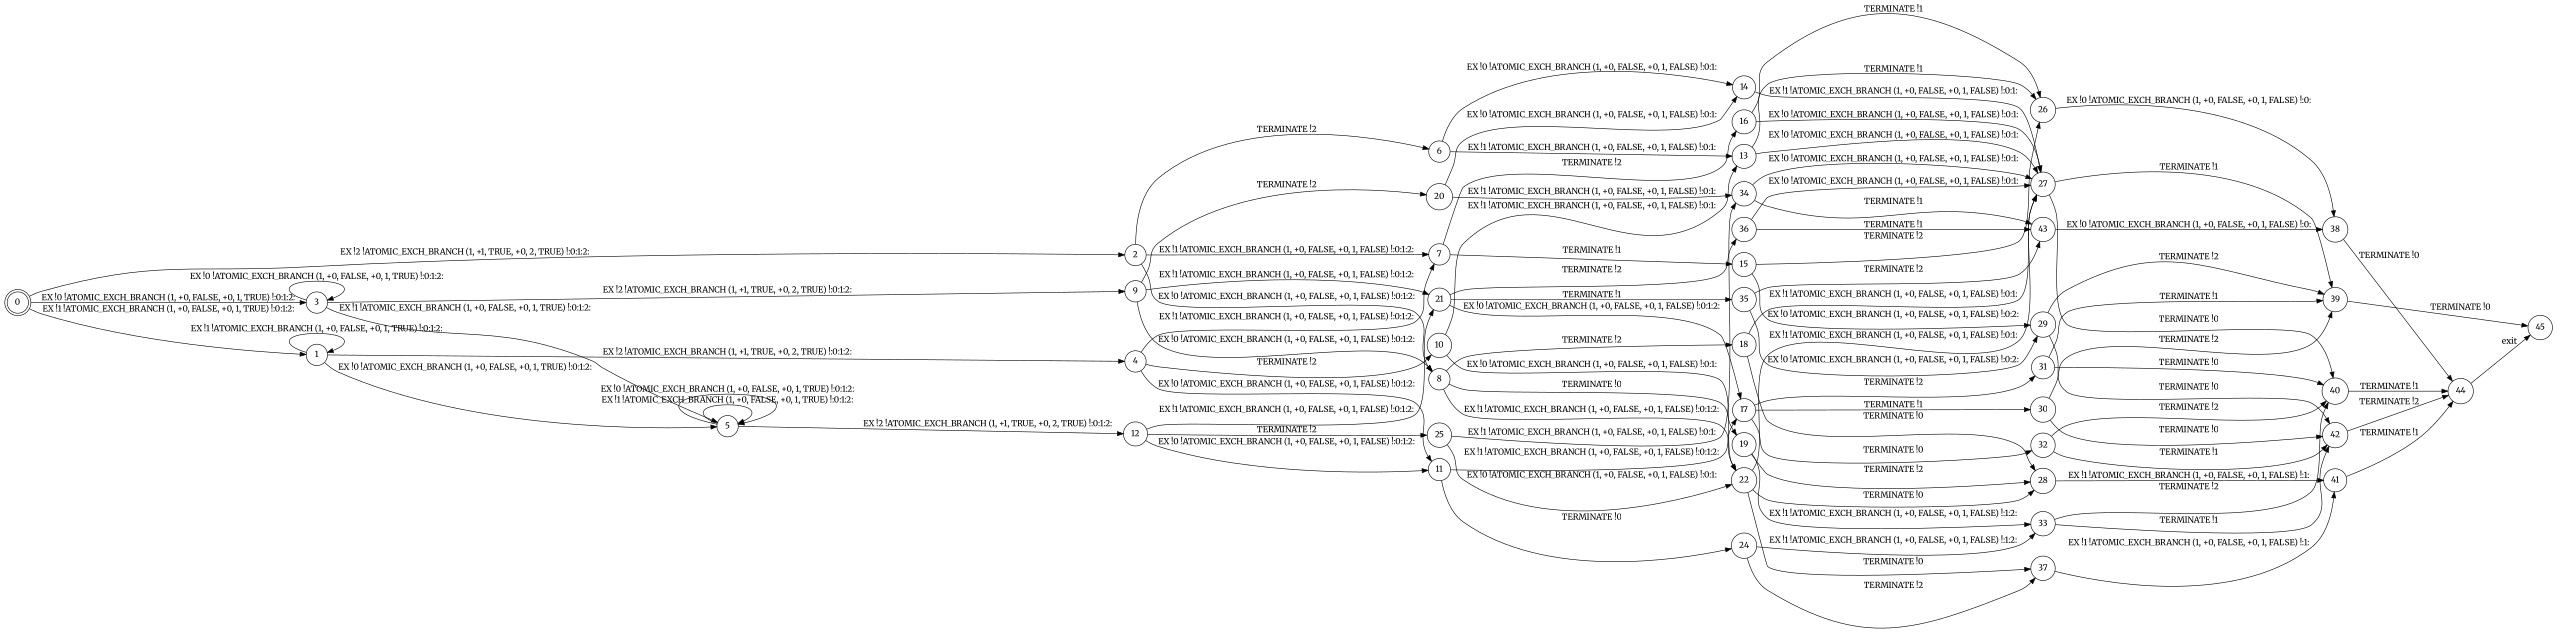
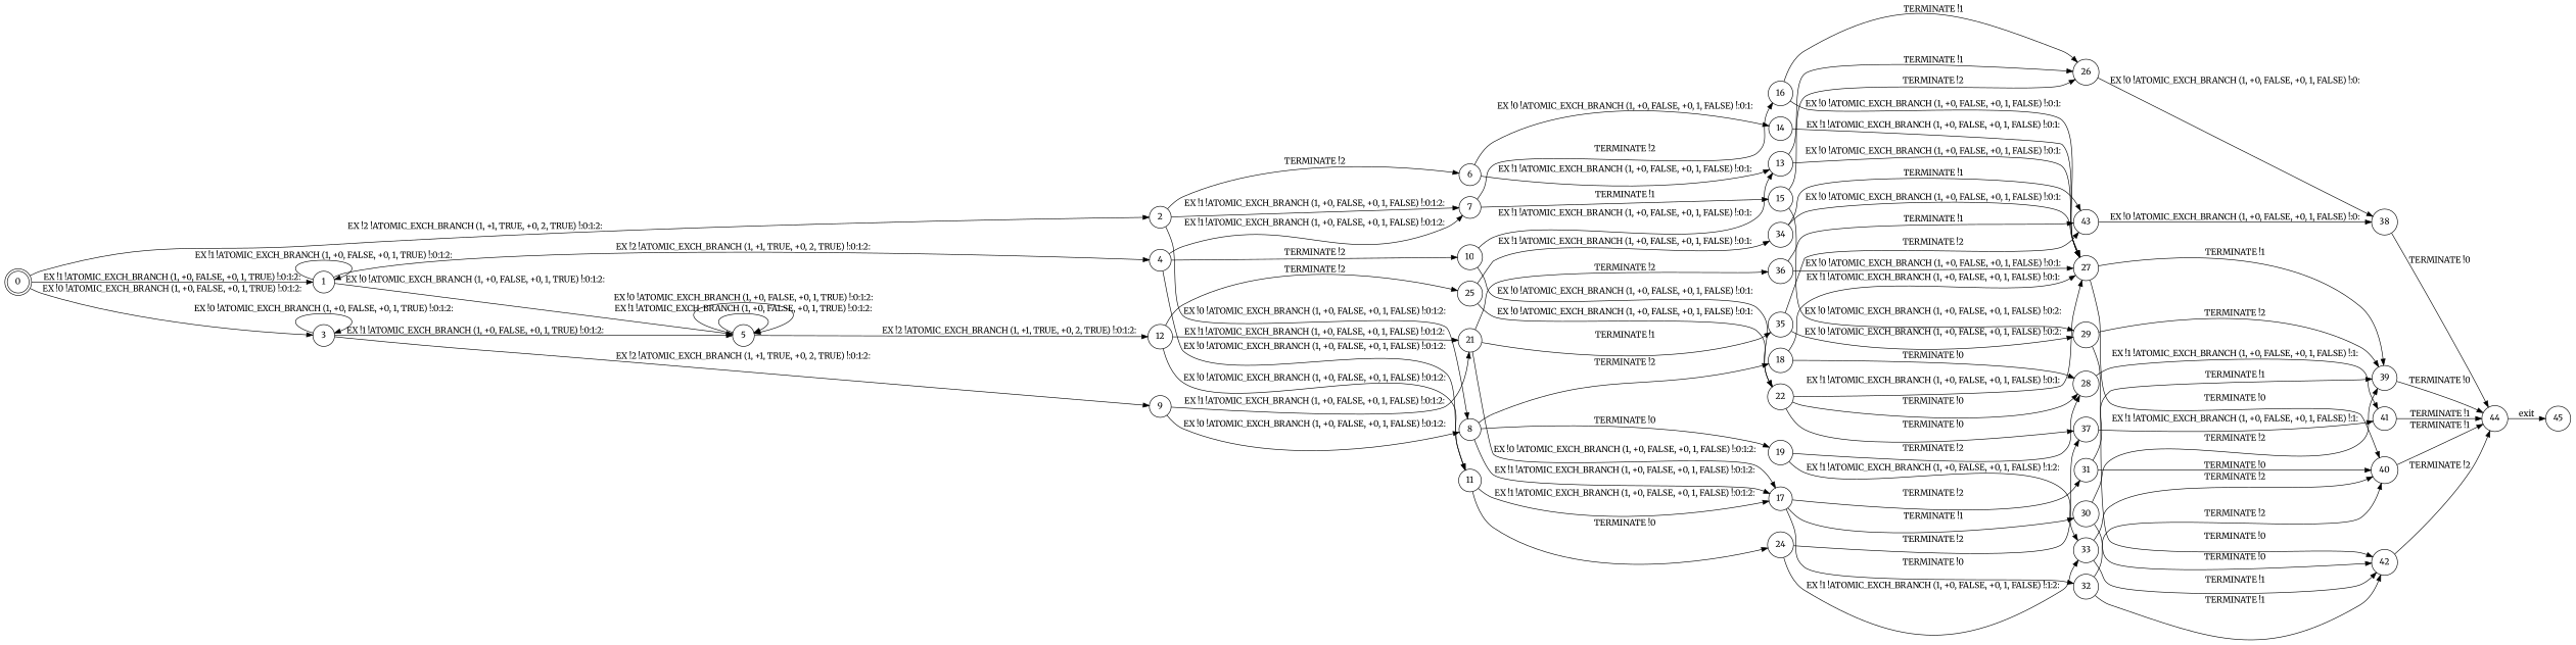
  digraph {
    fontname=Merriweather
    rankdir=LR
    node [fontname=Merriweather shape=circle]
    edge [fontname=Merriweather]
    0 [peripheries=2]
    1
    2
    3
    4
    5
    6
    7
    8
    9
    10
    11
    12
    13
    14
    15
    16
    17
    18
    19
-   20
    21
    22
    24
    25
    26
    27
    29
    30
    31
    32
    28
    33
    34
    35
    36
    37
    38
    39
    40
    41
    42
    43
    44
    45
    0 -> 1 [label="EX !1 !ATOMIC_EXCH_BRANCH (1, +0, FALSE, +0, 1, TRUE) !:0:1:2:"]
    0 -> 2 [label="EX !2 !ATOMIC_EXCH_BRANCH (1, +1, TRUE, +0, 2, TRUE) !:0:1:2:"]
    0 -> 3 [label="EX !0 !ATOMIC_EXCH_BRANCH (1, +0, FALSE, +0, 1, TRUE) !:0:1:2:"]
    1 -> 1 [label="EX !1 !ATOMIC_EXCH_BRANCH (1, +0, FALSE, +0, 1, TRUE) !:0:1:2:"]
    1 -> 4 [label="EX !2 !ATOMIC_EXCH_BRANCH (1, +1, TRUE, +0, 2, TRUE) !:0:1:2:"]
    1 -> 5 [label="EX !0 !ATOMIC_EXCH_BRANCH (1, +0, FALSE, +0, 1, TRUE) !:0:1:2:"]
    2 -> 6 [label="TERMINATE !2"]
    2 -> 7 [label="EX !1 !ATOMIC_EXCH_BRANCH (1, +0, FALSE, +0, 1, FALSE) !:0:1:2:"]
    2 -> 8 [label="EX !0 !ATOMIC_EXCH_BRANCH (1, +0, FALSE, +0, 1, FALSE) !:0:1:2:"]
    3 -> 3 [label="EX !0 !ATOMIC_EXCH_BRANCH (1, +0, FALSE, +0, 1, TRUE) !:0:1:2:"]
    3 -> 5 [label="EX !1 !ATOMIC_EXCH_BRANCH (1, +0, FALSE, +0, 1, TRUE) !:0:1:2:"]
    3 -> 9 [label="EX !2 !ATOMIC_EXCH_BRANCH (1, +1, TRUE, +0, 2, TRUE) !:0:1:2:"]
    4 -> 7 [label="EX !1 !ATOMIC_EXCH_BRANCH (1, +0, FALSE, +0, 1, FALSE) !:0:1:2:"]
    4 -> 10 [label="TERMINATE !2"]
    4 -> 11 [label="EX !0 !ATOMIC_EXCH_BRANCH (1, +0, FALSE, +0, 1, FALSE) !:0:1:2:"]
    5 -> 5 [label="EX !1 !ATOMIC_EXCH_BRANCH (1, +0, FALSE, +0, 1, TRUE) !:0:1:2:"]
    5 -> 5 [label="EX !0 !ATOMIC_EXCH_BRANCH (1, +0, FALSE, +0, 1, TRUE) !:0:1:2:"]
    5 -> 12 [label="EX !2 !ATOMIC_EXCH_BRANCH (1, +1, TRUE, +0, 2, TRUE) !:0:1:2:"]
    6 -> 13 [label="EX !1 !ATOMIC_EXCH_BRANCH (1, +0, FALSE, +0, 1, FALSE) !:0:1:"]
    6 -> 14 [label="EX !0 !ATOMIC_EXCH_BRANCH (1, +0, FALSE, +0, 1, FALSE) !:0:1:"]
    7 -> 15 [label="TERMINATE !1"]
    7 -> 16 [label="TERMINATE !2"]
-   8 -> 22 [label="EX !1 !ATOMIC_EXCH_BRANCH (1, +0, FALSE, +0, 1, FALSE) !:0:1:2:"]
+   8 -> 17 [label="EX !1 !ATOMIC_EXCH_BRANCH (1, +0, FALSE, +0, 1, FALSE) !:0:1:2:"]
    8 -> 18 [label="TERMINATE !2"]
    8 -> 19 [label="TERMINATE !0"]
    9 -> 8 [label="EX !0 !ATOMIC_EXCH_BRANCH (1, +0, FALSE, +0, 1, FALSE) !:0:1:2:"]
-   9 -> 20 [label="TERMINATE !2"]
    9 -> 21 [label="EX !1 !ATOMIC_EXCH_BRANCH (1, +0, FALSE, +0, 1, FALSE) !:0:1:2:"]
    10 -> 13 [label="EX !1 !ATOMIC_EXCH_BRANCH (1, +0, FALSE, +0, 1, FALSE) !:0:1:"]
    10 -> 22 [label="EX !0 !ATOMIC_EXCH_BRANCH (1, +0, FALSE, +0, 1, FALSE) !:0:1:"]
    11 -> 17 [label="EX !1 !ATOMIC_EXCH_BRANCH (1, +0, FALSE, +0, 1, FALSE) !:0:1:2:"]
    11 -> 24 [label="TERMINATE !0"]
    12 -> 11 [label="EX !0 !ATOMIC_EXCH_BRANCH (1, +0, FALSE, +0, 1, FALSE) !:0:1:2:"]
    12 -> 21 [label="EX !1 !ATOMIC_EXCH_BRANCH (1, +0, FALSE, +0, 1, FALSE) !:0:1:2:"]
    12 -> 25 [label="TERMINATE !2"]
    13 -> 26 [label="TERMINATE !1"]
    13 -> 27 [label="EX !0 !ATOMIC_EXCH_BRANCH (1, +0, FALSE, +0, 1, FALSE) !:0:1:"]
    14 -> 27 [label="EX !1 !ATOMIC_EXCH_BRANCH (1, +0, FALSE, +0, 1, FALSE) !:0:1:"]
    15 -> 26 [label="TERMINATE !2"]
    15 -> 29 [label="EX !0 !ATOMIC_EXCH_BRANCH (1, +0, FALSE, +0, 1, FALSE) !:0:2:"]
    16 -> 26 [label="TERMINATE !1"]
    16 -> 27 [label="EX !0 !ATOMIC_EXCH_BRANCH (1, +0, FALSE, +0, 1, FALSE) !:0:1:"]
    17 -> 30 [label="TERMINATE !1"]
    17 -> 31 [label="TERMINATE !2"]
    17 -> 32 [label="TERMINATE !0"]
    18 -> 27 [label="EX !1 !ATOMIC_EXCH_BRANCH (1, +0, FALSE, +0, 1, FALSE) !:0:1:"]
    18 -> 28 [label="TERMINATE !0"]
    19 -> 28 [label="TERMINATE !2"]
    19 -> 33 [label="EX !1 !ATOMIC_EXCH_BRANCH (1, +0, FALSE, +0, 1, FALSE) !:1:2:"]
-   20 -> 14 [label="EX !0 !ATOMIC_EXCH_BRANCH (1, +0, FALSE, +0, 1, FALSE) !:0:1:"]
-   20 -> 34 [label="EX !1 !ATOMIC_EXCH_BRANCH (1, +0, FALSE, +0, 1, FALSE) !:0:1:"]
    21 -> 17 [label="EX !0 !ATOMIC_EXCH_BRANCH (1, +0, FALSE, +0, 1, FALSE) !:0:1:2:"]
    21 -> 35 [label="TERMINATE !1"]
    21 -> 36 [label="TERMINATE !2"]
    22 -> 27 [label="EX !1 !ATOMIC_EXCH_BRANCH (1, +0, FALSE, +0, 1, FALSE) !:0:1:"]
    22 -> 28 [label="TERMINATE !0"]
    22 -> 37 [label="TERMINATE !0"]
    24 -> 33 [label="EX !1 !ATOMIC_EXCH_BRANCH (1, +0, FALSE, +0, 1, FALSE) !:1:2:"]
    24 -> 37 [label="TERMINATE !2"]
    25 -> 22 [label="EX !0 !ATOMIC_EXCH_BRANCH (1, +0, FALSE, +0, 1, FALSE) !:0:1:"]
    25 -> 34 [label="EX !1 !ATOMIC_EXCH_BRANCH (1, +0, FALSE, +0, 1, FALSE) !:0:1:"]
    26 -> 38 [label="EX !0 !ATOMIC_EXCH_BRANCH (1, +0, FALSE, +0, 1, FALSE) !:0:"]
    27 -> 39 [label="TERMINATE !1"]
    27 -> 40 [label="TERMINATE !0"]
    29 -> 39 [label="TERMINATE !2"]
    29 -> 42 [label="TERMINATE !0"]
    30 -> 39 [label="TERMINATE !2"]
    30 -> 42 [label="TERMINATE !0"]
    31 -> 39 [label="TERMINATE !1"]
    31 -> 40 [label="TERMINATE !0"]
    32 -> 40 [label="TERMINATE !2"]
    32 -> 42 [label="TERMINATE !1"]
    28 -> 41 [label="EX !1 !ATOMIC_EXCH_BRANCH (1, +0, FALSE, +0, 1, FALSE) !:1:"]
    33 -> 40 [label="TERMINATE !2"]
    33 -> 42 [label="TERMINATE !1"]
    34 -> 27 [label="EX !0 !ATOMIC_EXCH_BRANCH (1, +0, FALSE, +0, 1, FALSE) !:0:1:"]
    34 -> 43 [label="TERMINATE !1"]
    35 -> 29 [label="EX !0 !ATOMIC_EXCH_BRANCH (1, +0, FALSE, +0, 1, FALSE) !:0:2:"]
    35 -> 43 [label="TERMINATE !2"]
    36 -> 27 [label="EX !0 !ATOMIC_EXCH_BRANCH (1, +0, FALSE, +0, 1, FALSE) !:0:1:"]
    36 -> 43 [label="TERMINATE !1"]
    37 -> 41 [label="EX !1 !ATOMIC_EXCH_BRANCH (1, +0, FALSE, +0, 1, FALSE) !:1:"]
    38 -> 44 [label="TERMINATE !0"]
-   39 -> 45 [label="TERMINATE !0"]
+   39 -> 44 [label="TERMINATE !0"]
    40 -> 44 [label="TERMINATE !1"]
    41 -> 44 [label="TERMINATE !1"]
    42 -> 44 [label="TERMINATE !2"]
    43 -> 38 [label="EX !0 !ATOMIC_EXCH_BRANCH (1, +0, FALSE, +0, 1, FALSE) !:0:"]
    44 -> 45 [label=exit]
  }
